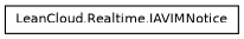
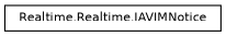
  digraph {
    rankdir=TB
-   n1 [color=black fillcolor=white fontname=Helvetica fontsize=10 height=0.2 label="LeanCloud.Realtime.IAVIMNotice" shape=record style=filled width=0.4]
+   n1 [color=black fillcolor=white fontname=Helvetica fontsize=10 height=0.2 label="Realtime.Realtime.IAVIMNotice" shape=record style=filled width=0.4]
  }
